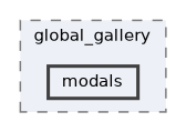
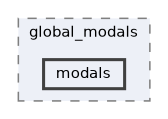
  digraph {
    compound=true
    n1 [color=grey25 fillcolor="#edf0f7" fontname=Helvetica fontsize=10 height=0.2 label=modals shape=box style="filled,bold" width=0.4]
    subgraph cluster_1 {
      bgcolor="#edf0f7"
      fontname=Helvetica
      fontsize=10
-     label=global_gallery
+     label=global_modals
      pencolor=grey50
      style="filled,dashed"
      n1
    }
  }
